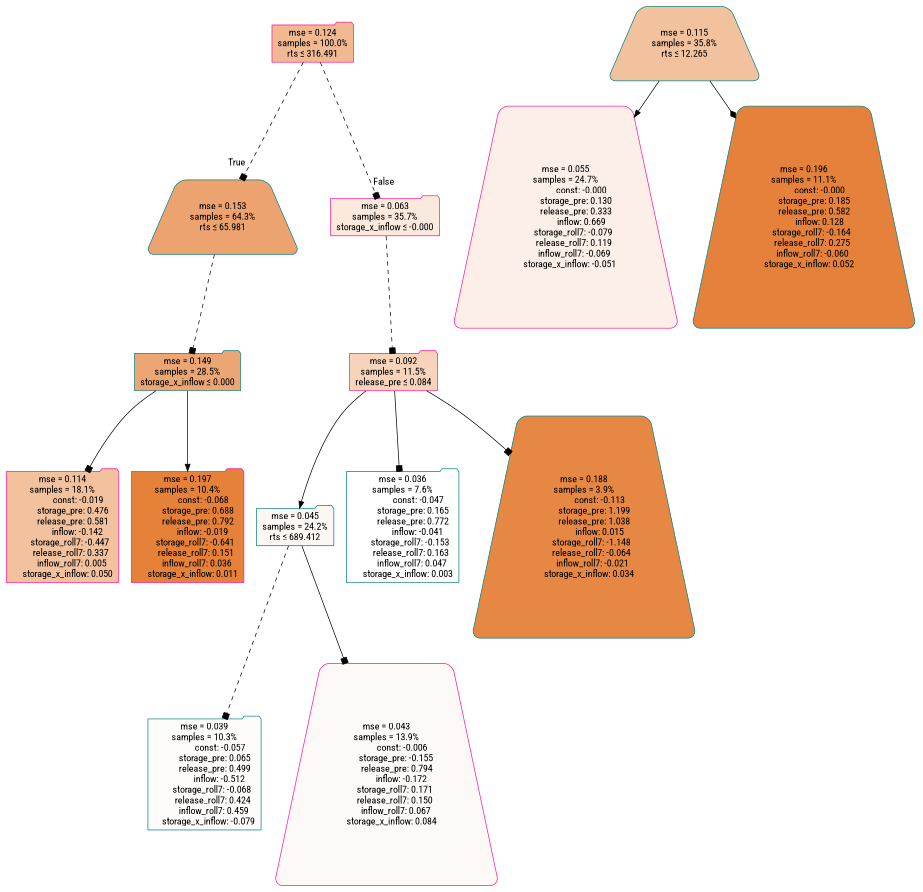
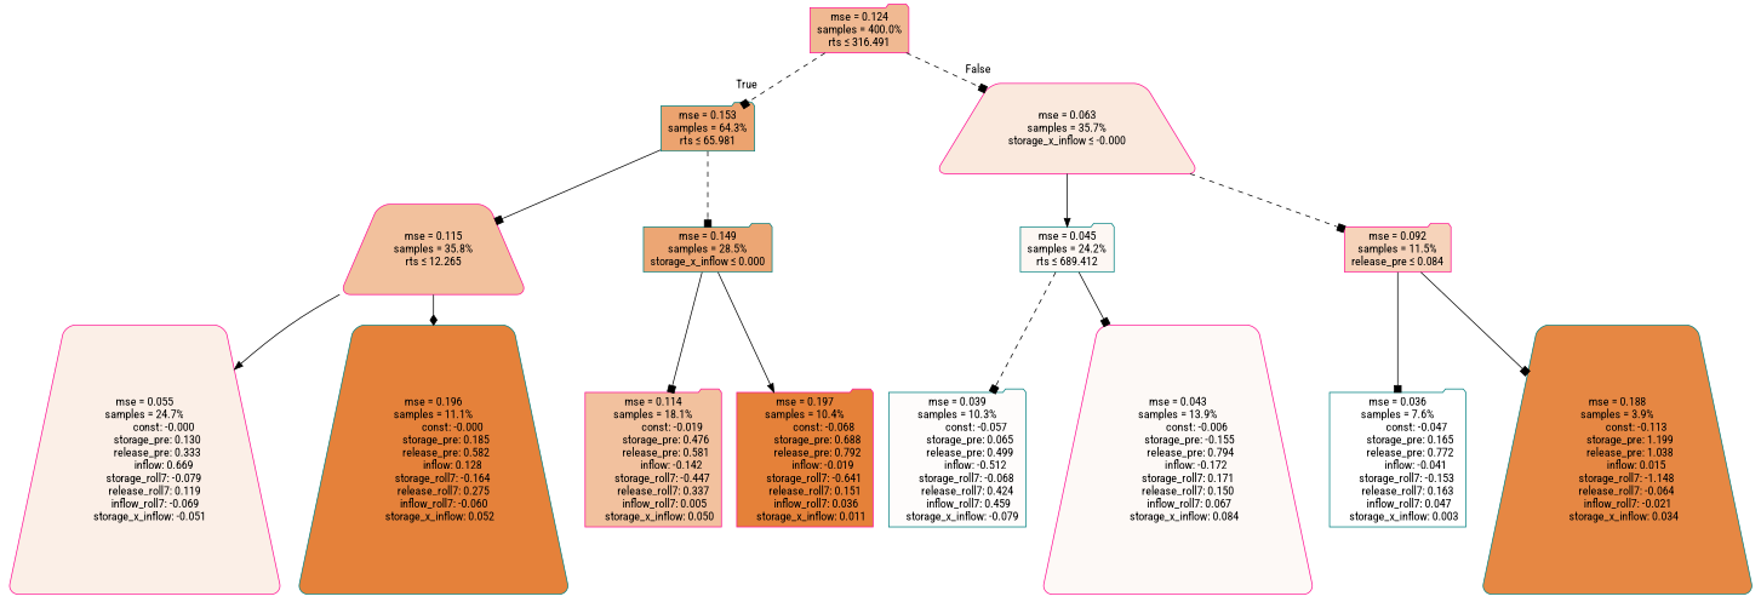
  digraph {
    fontname="Roboto Condensed"
    node [color=teal fontname="Roboto Condensed" shape=folder style="filled, rounded"]
    edge [arrowhead=box fontname="Roboto Condensed" style=solid]
-   n1 [color=deeppink fillcolor="#f0b992" label="mse = 0.124\nsamples = 100.0%\nrts &le; 316.491"]
-   n2 [fillcolor="#eca36f" label="mse = 0.153\nsamples = 64.3%\nrts &le; 65.981" shape=trapezium]
-   n3 [color=deeppink fillcolor="#fae9dd" label="mse = 0.063\nsamples = 35.7%\nstorage_x_inflow &le; -0.000"]
-   n4 [fillcolor="#f2c19d" label="mse = 0.115\nsamples = 35.8%\nrts &le; 12.265" shape=trapezium]
+   n1 [color=deeppink fillcolor="#f0b992" label="mse = 0.124\nsamples = 400.0%\nrts &le; 316.491"]
+   n2 [fillcolor="#eca36f" label="mse = 0.153\nsamples = 64.3%\nrts &le; 65.981"]
+   n3 [color=deeppink fillcolor="#fae9dd" label="mse = 0.063\nsamples = 35.7%\nstorage_x_inflow &le; -0.000" shape=trapezium]
+   n4 [color=deeppink fillcolor="#f2c19d" label="mse = 0.115\nsamples = 35.8%\nrts &le; 12.265" shape=trapezium]
    n5 [fillcolor="#eca674" label="mse = 0.149\nsamples = 28.5%\nstorage_x_inflow &le; 0.000"]
    n6 [fillcolor="#fdf7f3" label="mse = 0.045\nsamples = 24.2%\nrts &le; 689.412"]
    n7 [color=deeppink fillcolor="#f6d3ba" label="mse = 0.092\nsamples = 11.5%\nrelease_pre &le; 0.084"]
    n8 [color=deeppink fillcolor="#fbefe7" label="mse = 0.055\nsamples = 24.7%\n               const: -0.000\n          storage_pre: 0.130\n          release_pre: 0.333\n               inflow: 0.669\n       storage_roll7: -0.079\n        release_roll7: 0.119\n        inflow_roll7: -0.069\n    storage_x_inflow: -0.051" shape=trapezium]
    n9 [fillcolor="#e5813a" label="mse = 0.196\nsamples = 11.1%\n               const: -0.000\n          storage_pre: 0.185\n          release_pre: 0.582\n               inflow: 0.128\n       storage_roll7: -0.164\n        release_roll7: 0.275\n        inflow_roll7: -0.060\n     storage_x_inflow: 0.052" shape=trapezium]
    n10 [color=deeppink fillcolor="#f2c19e" label="mse = 0.114\nsamples = 18.1%\n               const: -0.019\n          storage_pre: 0.476\n          release_pre: 0.581\n              inflow: -0.142\n       storage_roll7: -0.447\n        release_roll7: 0.337\n         inflow_roll7: 0.005\n     storage_x_inflow: 0.050"]
    n11 [color=deeppink fillcolor="#e58139" label="mse = 0.197\nsamples = 10.4%\n               const: -0.068\n          storage_pre: 0.688\n          release_pre: 0.792\n              inflow: -0.019\n       storage_roll7: -0.641\n        release_roll7: 0.151\n         inflow_roll7: 0.036\n     storage_x_inflow: 0.011"]
    n12 [fillcolor="#fefcfb" label="mse = 0.039\nsamples = 10.3%\n               const: -0.057\n          storage_pre: 0.065\n          release_pre: 0.499\n              inflow: -0.512\n       storage_roll7: -0.068\n        release_roll7: 0.424\n         inflow_roll7: 0.459\n    storage_x_inflow: -0.079"]
    n13 [color=deeppink fillcolor="#fdf9f6" label="mse = 0.043\nsamples = 13.9%\n               const: -0.006\n         storage_pre: -0.155\n          release_pre: 0.794\n              inflow: -0.172\n        storage_roll7: 0.171\n        release_roll7: 0.150\n         inflow_roll7: 0.067\n     storage_x_inflow: 0.084" shape=trapezium]
    n14 [fillcolor="#ffffff" label="mse = 0.036\nsamples = 7.6%\n               const: -0.047\n          storage_pre: 0.165\n          release_pre: 0.772\n              inflow: -0.041\n       storage_roll7: -0.153\n        release_roll7: 0.163\n         inflow_roll7: 0.047\n     storage_x_inflow: 0.003"]
    n15 [fillcolor="#e68743" label="mse = 0.188\nsamples = 3.9%\n               const: -0.113\n          storage_pre: 1.199\n          release_pre: 1.038\n               inflow: 0.015\n       storage_roll7: -1.148\n       release_roll7: -0.064\n        inflow_roll7: -0.021\n     storage_x_inflow: 0.034" shape=trapezium]
    n1 -> n2 [headlabel=True labelangle=45 labeldistance=2.5 style=dashed]
    n1 -> n3 [headlabel=False labelangle=-45 labeldistance=2.5 style=dashed]
+   n2 -> n4
    n2 -> n5 [style=dashed]
-   n7 -> n6 [arrowhead=normal]
+   n3 -> n6 [arrowhead=normal]
    n3 -> n7 [style=dashed]
    n4 -> n8 [arrowhead=normal]
    n4 -> n9 [arrowhead=diamond]
    n5 -> n10
    n5 -> n11 [arrowhead=normal]
    n6 -> n12 [style=dashed]
    n6 -> n13
    n7 -> n14
    n7 -> n15
  }
